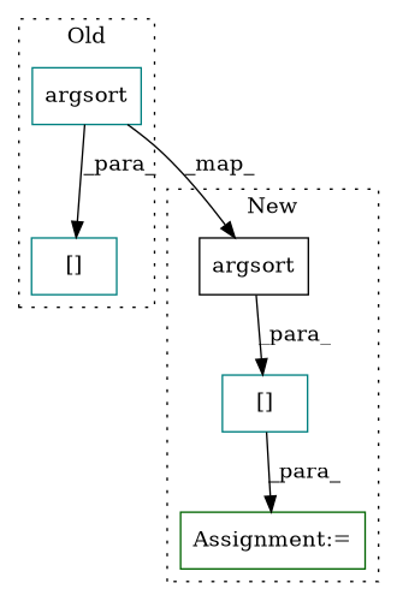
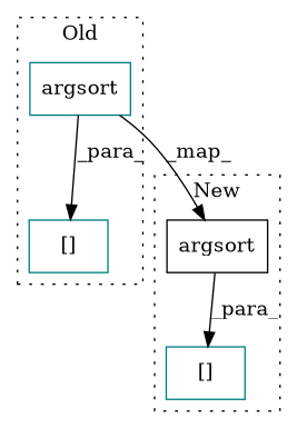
  digraph {
    node [a=32 l=9 shape=box color=teal]
    n1 [label=argsort s=1487]
    n2 [a=2 l="16,1" label="[]" s="1454,1496"]
    n3 [label=argsort s=1513 color=black]
-   n4 [a=7 l=1 label="Assignment:=" s=1544 color=darkgreen]
    n5 [a=2 l="16,1" label="[]" s="1545,1585"]
    subgraph cluster_1 {
      label=Old
      style=dotted
      n1
      n2
    }
    subgraph cluster_2 {
      label=New
      style=dotted
      n3
-     n4
      n5
    }
    n1 -> n2 [label=_para_]
    n1 -> n3 [label=_map_]
    n3 -> n5 [label=_para_]
-   n5 -> n4 [label=_para_]
  }
